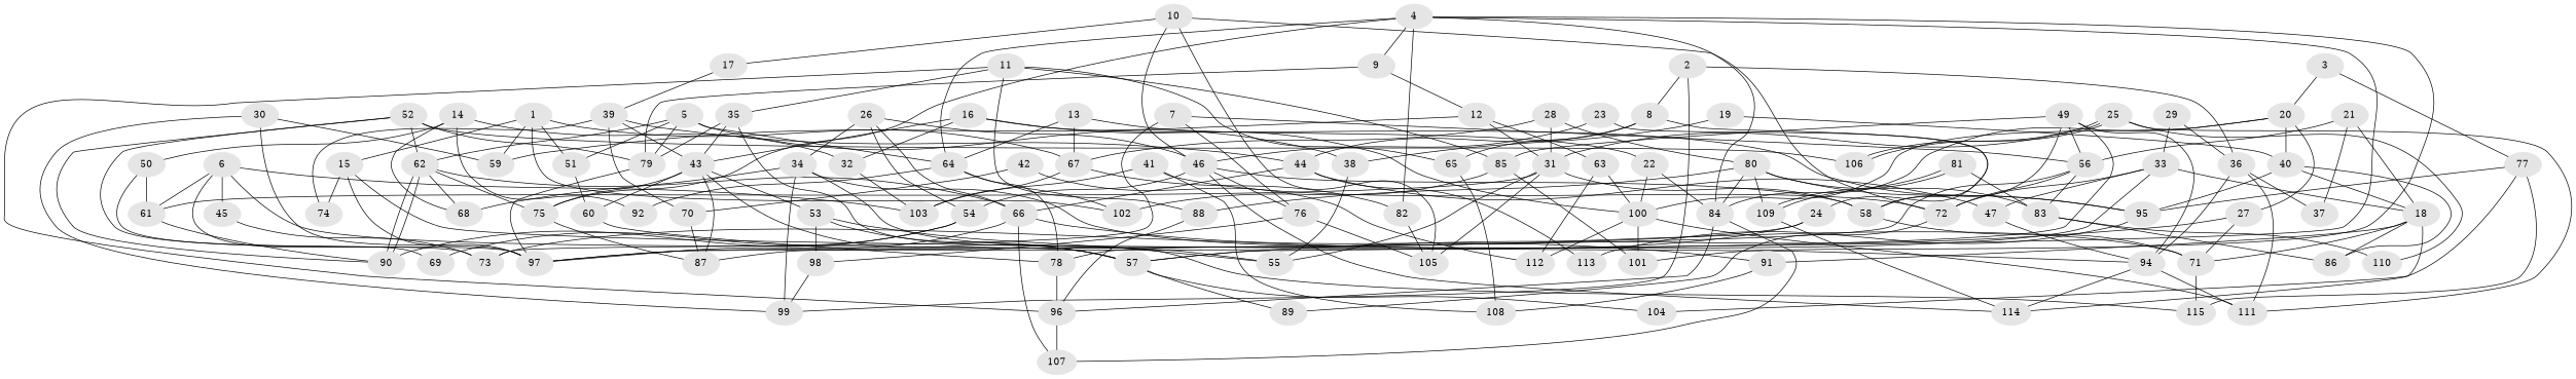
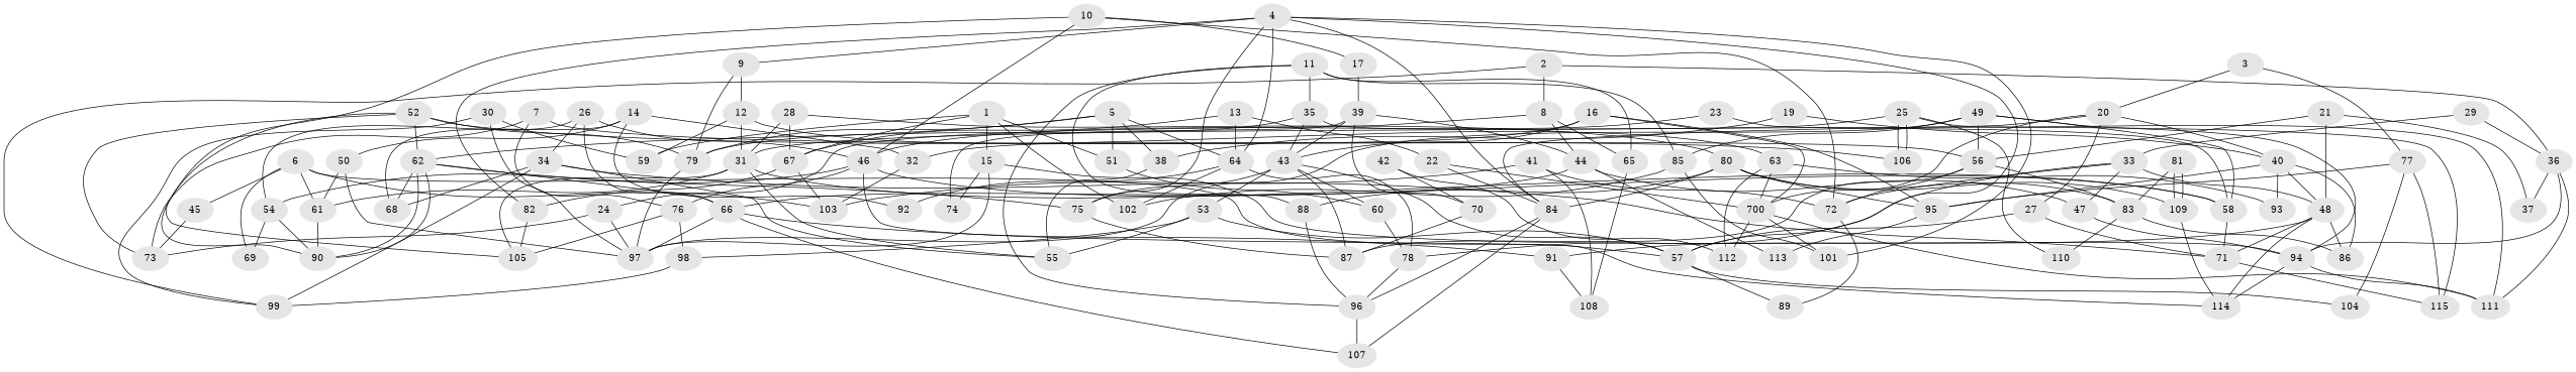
  graph {
    node [color=gray90 style=filled]
    1
    15
    51
    59
    67
    102
    74
    94
    97
    60
    82
    103
    2
    8
    36
    99
    24
    44
    65
    37
    111
    3
    20
    77
    84
-   100
+   100 [label=700]
    40
    27
    95
    115
    104
    4
    9
    57
    64
    75
    101
    79
    12
    89
    92
    78
    87
    105
    96
    107
    5
    38
    62
    55
    68
    66
    90
    6
    45
    61
    69
    73
    7
    56
    76
    72
    83
    98
    47
    113
    108
    31
    63
    10
    17
    46
    39
    58
    54
    114
    11
    35
    85
    88
    43
+   93
    112
    13
    22
    14
    32
    50
    16
    53
    70
    19
-   48 [label=18]
+   48
    86
    71
    21
    91
    23
    25
    106
    110
    26
    34
    28
    80
    109
    29
    33
    30
    41
    42
    49
    52
    81
    1 -- 15
    1 -- 51
    1 -- 59
    1 -- 67
    1 -- 102
    15 -- 74
    15 -- 94
    15 -- 97
    51 -- 60
    67 -- 82
    67 -- 103
    94 -- 111
    94 -- 114
    60 -- 78
    82 -- 105
    2 -- 8
    2 -- 36
    2 -- 99
    8 -- 24
    8 -- 44
    8 -- 65
    36 -- 94
    36 -- 37
    36 -- 111
    24 -- 97
    24 -- 73
    44 -- 66
    44 -- 47
    44 -- 113
    65 -- 108
    3 -- 20
    3 -- 77
    20 -- 84
    20 -- 100
    20 -- 40
    20 -- 27
    77 -- 95
    77 -- 115
    77 -- 104
    84 -- 96
    84 -- 107
    100 -- 111
    100 -- 101
    100 -- 112
    40 -- 95
+   40 -- 93
    40 -- 48
    40 -- 86
    27 -- 57
    27 -- 71
    95 -- 113
    4 -- 82
    4 -- 84
    4 -- 9
    4 -- 57
    4 -- 64
    4 -- 75
    4 -- 101
    9 -- 79
    9 -- 12
    57 -- 104
    57 -- 89
    64 -- 102
    64 -- 92
    64 -- 78
    75 -- 87
    79 -- 97
    12 -- 59
    12 -- 31
    12 -- 63
    78 -- 96
    96 -- 107
    5 -- 51
    5 -- 64
    5 -- 79
    5 -- 38
    5 -- 62
    38 -- 55
    62 -- 75
    62 -- 68
    62 -- 66
    62 -- 90
    62 -- 90
    66 -- 97
    66 -- 107
    66 -- 91
    6 -- 103
    6 -- 57
    6 -- 45
    6 -- 61
    6 -- 69
    45 -- 73
    61 -- 90
    7 -- 73
    7 -- 56
    7 -- 76
    56 -- 87
    56 -- 72
    56 -- 83
    76 -- 105
    76 -- 98
    72 -- 89
    83 -- 86
    83 -- 110
    98 -- 99
    47 -- 94
    31 -- 105
    31 -- 55
    31 -- 61
    31 -- 58
    63 -- 100
+   63 -- 93
    63 -- 112
    10 -- 105
    10 -- 72
    10 -- 17
    10 -- 46
    17 -- 39
    46 -- 76
    46 -- 58
    46 -- 54
    46 -- 114
    39 -- 74
    39 -- 44
    39 -- 43
    39 -- 70
    58 -- 71
    54 -- 90
    54 -- 69
    11 -- 65
    11 -- 96
    11 -- 35
    11 -- 85
    11 -- 88
    35 -- 115
    35 -- 79
    35 -- 43
    85 -- 102
    85 -- 101
    88 -- 96
    43 -- 60
    43 -- 57
    43 -- 75
    43 -- 87
    43 -- 53
    13 -- 67
    13 -- 64
    13 -- 22
    22 -- 84
    22 -- 100
    14 -- 92
    14 -- 68
    14 -- 32
    14 -- 50
    32 -- 103
    50 -- 97
    50 -- 61
    16 -- 100
    16 -- 95
    16 -- 43
    16 -- 32
    53 -- 57
    53 -- 55
    53 -- 98
    70 -- 87
    19 -- 40
    19 -- 38
    48 -- 114
    48 -- 86
    48 -- 71
    48 -- 91
    71 -- 115
    21 -- 37
    21 -- 56
    21 -- 48
    91 -- 108
    23 -- 46
    23 -- 58
    25 -- 111
    25 -- 31
    25 -- 106
    25 -- 106
    25 -- 110
    26 -- 66
    26 -- 46
    26 -- 54
    26 -- 34
    34 -- 99
    34 -- 55
    34 -- 68
    34 -- 71
    28 -- 67
    28 -- 31
    28 -- 80
    80 -- 84
    80 -- 95
    80 -- 83
    80 -- 88
    80 -- 109
    109 -- 114
    29 -- 36
    29 -- 33
    33 -- 78
    33 -- 72
    33 -- 47
    33 -- 48
    30 -- 59
    30 -- 97
    30 -- 99
    41 -- 103
    41 -- 72
    41 -- 108
    42 -- 112
    42 -- 70
    49 -- 94
    49 -- 97
    49 -- 56
    49 -- 58
    49 -- 85
    52 -- 79
    52 -- 62
    52 -- 90
    52 -- 73
    52 -- 106
    81 -- 83
    81 -- 109
    81 -- 109
  }
